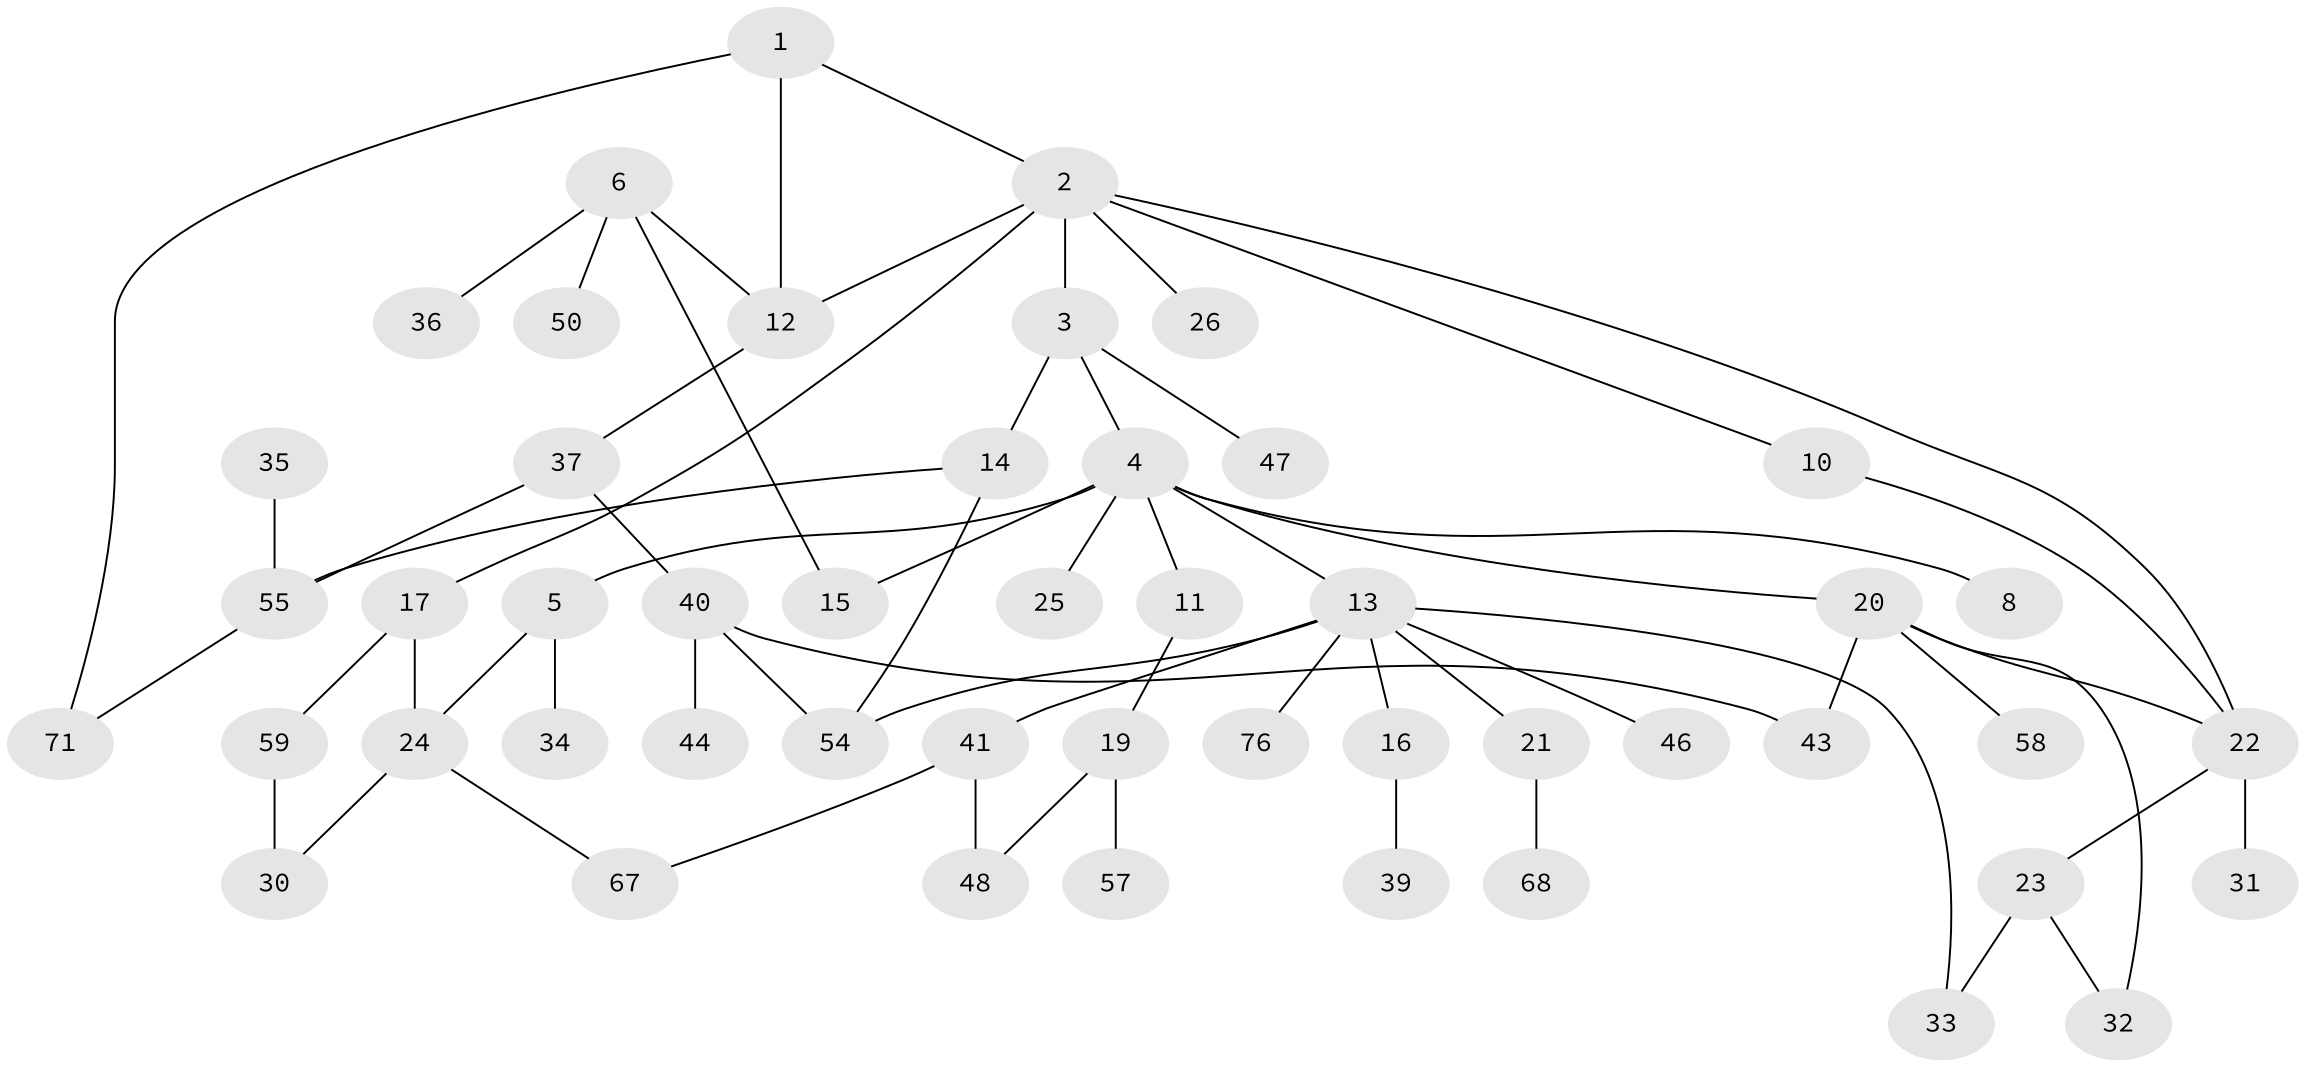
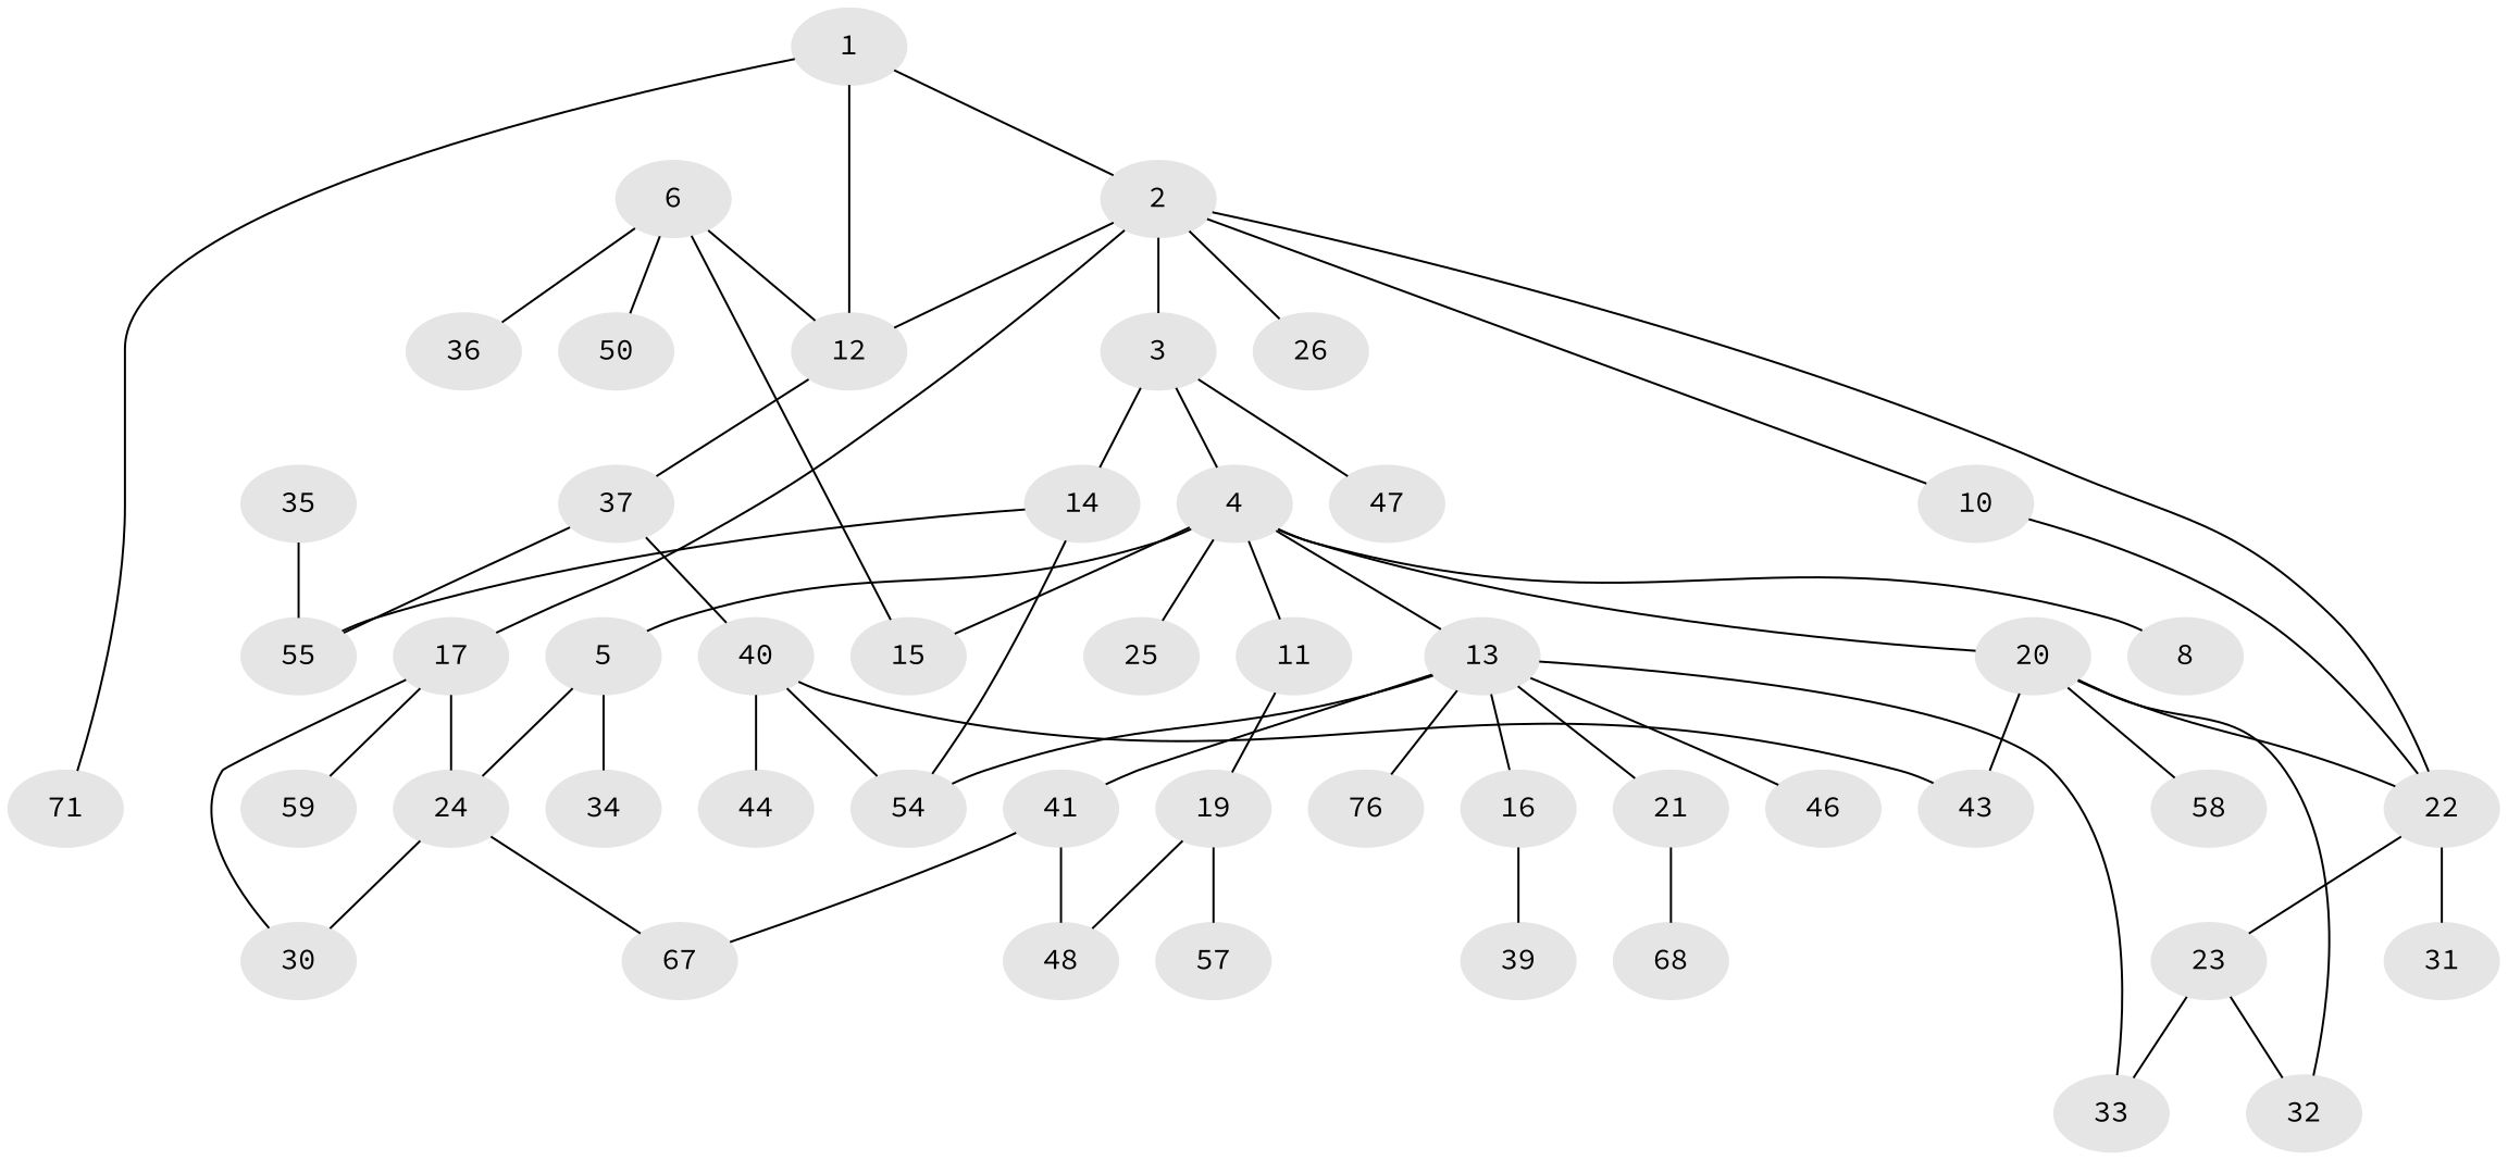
  graph {
    fontname="Source Code Pro"
    node [color=gray90 fontname="Source Code Pro" style=filled]
    edge [fontname="Source Code Pro"]
    1 [super="+62"]
    2 [super="+9"]
    71
    12 [super="+72"]
    3
    10 [super="+18"]
    17 [super="+29"]
    22 [super="+49"]
    26 [super="+65"]
    6 [super="+56"]
    15
    36
    50
    4 [super="+7"]
    14 [super="+60"]
    47 [super="+68"]
    37
    24 [super="+74"]
    30
    59
    23 [super="+66"]
    31
    5 [super="+27"]
    8
    11
    13 [super="+75"]
    20 [super="+52"]
    25
    54
    55 [super="+73"]
    34
    19 [super="+51"]
    16 [super="+42"]
    21 [super="+28"]
    33 [super="+64"]
    41 [super="+45"]
    46
    76
    32
    43 [super="+53"]
    58
    67 [super="+70"]
    48 [super="+69"]
    57
    40 [super="+61"]
    39 [super="+63"]
    n47 [label=68]
    35 [super="+77"]
    44
    1 -- 2
    1 -- 71
    1 -- 12
    2 -- 12
    2 -- 3
    2 -- 10
    2 -- 17
    2 -- 22
    2 -- 26
    12 -- 37
    3 -- 4
    3 -- 14
    3 -- 47
    10 -- 22
    17 -- 24
-   59 -- 30
+   17 -- 30
    17 -- 59
    22 -- 23
    22 -- 31
    6 -- 12
    6 -- 15
    6 -- 36
    6 -- 50
    4 -- 15
    4 -- 5
    4 -- 8
    4 -- 11
    4 -- 13
    4 -- 20
    4 -- 25
    14 -- 54
    14 -- 55
    37 -- 55
    37 -- 40
    24 -- 30
    24 -- 67
    23 -- 33
    23 -- 32
    5 -- 24
    5 -- 34
    11 -- 19
    13 -- 54
    13 -- 16
    13 -- 21
    13 -- 33
    13 -- 41
    13 -- 46
    13 -- 76
    20 -- 22
    20 -- 32
    20 -- 43
    20 -- 58
-   55 -- 71
    19 -- 48
    19 -- 57
    16 -- 39
    21 -- n47
    41 -- 67
    41 -- 48
    40 -- 54
    40 -- 43
    40 -- 44
    35 -- 55
  }
